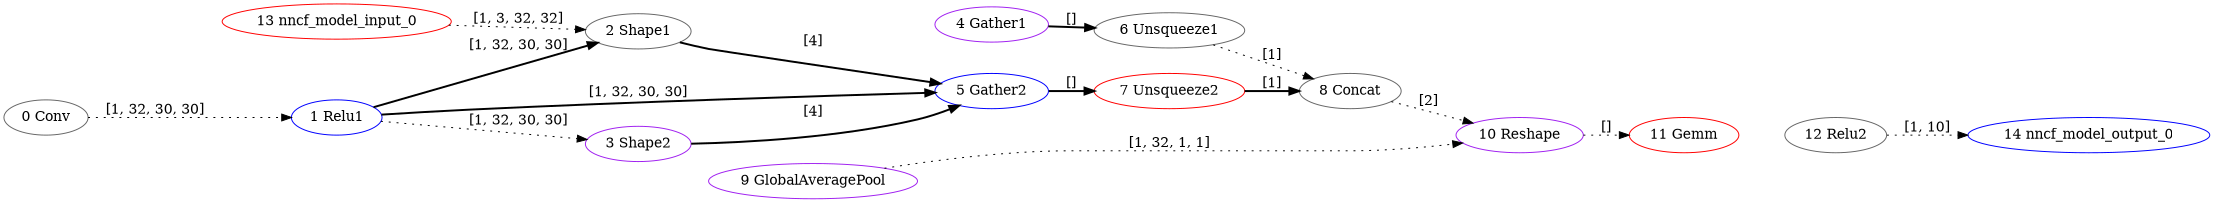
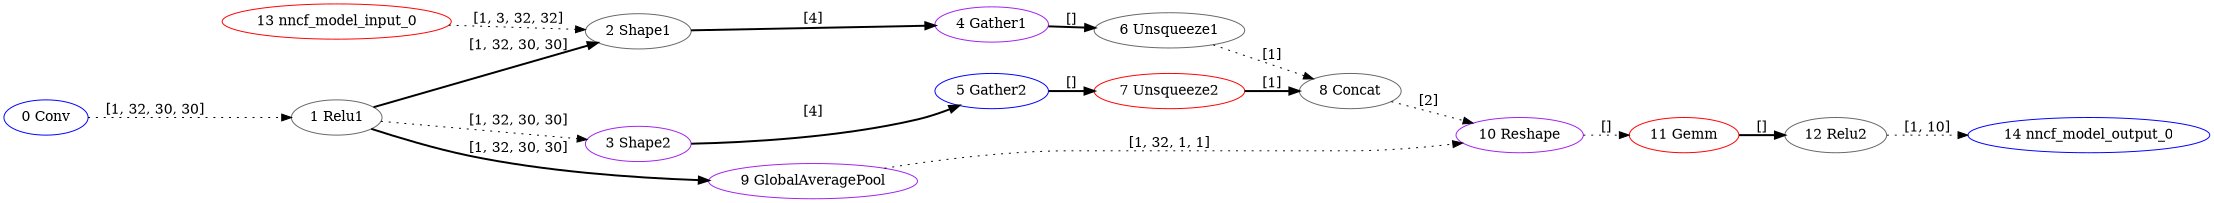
  strict digraph {
    rankdir=LR
    node [color=gray40 type=Relu]
    edge [style=dotted]
-   "0 Conv" [type=Conv]
-   "1 Relu1" [color=blue]
+   "0 Conv" [color=blue type=Conv]
+   "1 Relu1"
    "2 Shape1" [type=Shape]
    "3 Shape2" [color=purple type=Shape]
    "9 GlobalAveragePool" [color=purple type=GlobalAveragePool]
    "4 Gather1" [color=purple type=Gather]
    "5 Gather2" [color=blue type=Gather]
    "10 Reshape" [color=purple type=Reshape]
    "6 Unsqueeze1" [type=Unsqueeze]
    "7 Unsqueeze2" [color=red type=Unsqueeze]
    "8 Concat" [type=Concat]
    "11 Gemm" [color=red type=Gemm]
    "12 Relu2"
    "14 nncf_model_output_0" [color=blue type=nncf_model_output]
    "13 nncf_model_input_0" [color=red type=nncf_model_input]
    "0 Conv" -> "1 Relu1" [label="[1, 32, 30, 30]"]
    "1 Relu1" -> "2 Shape1" [label="[1, 32, 30, 30]" style=bold]
    "1 Relu1" -> "3 Shape2" [label="[1, 32, 30, 30]"]
-   "1 Relu1" -> "5 Gather2" [label="[1, 32, 30, 30]" style=bold]
-   "2 Shape1" -> "5 Gather2" [label="[4]" style=bold]
+   "1 Relu1" -> "9 GlobalAveragePool" [label="[1, 32, 30, 30]" style=bold]
+   "2 Shape1" -> "4 Gather1" [label="[4]" style=bold]
    "3 Shape2" -> "5 Gather2" [label="[4]" style=bold]
    "9 GlobalAveragePool" -> "10 Reshape" [label="[1, 32, 1, 1]"]
    "4 Gather1" -> "6 Unsqueeze1" [label="[]" style=bold]
    "5 Gather2" -> "7 Unsqueeze2" [label="[]" style=bold]
    "10 Reshape" -> "11 Gemm" [label="[]"]
    "6 Unsqueeze1" -> "8 Concat" [label="[1]"]
    "7 Unsqueeze2" -> "8 Concat" [label="[1]" style=bold]
    "8 Concat" -> "10 Reshape" [label="[2]"]
+   "11 Gemm" -> "12 Relu2" [label="[]" style=bold]
    "12 Relu2" -> "14 nncf_model_output_0" [label="[1, 10]"]
    "13 nncf_model_input_0" -> "2 Shape1" [label="[1, 3, 32, 32]"]
  }
